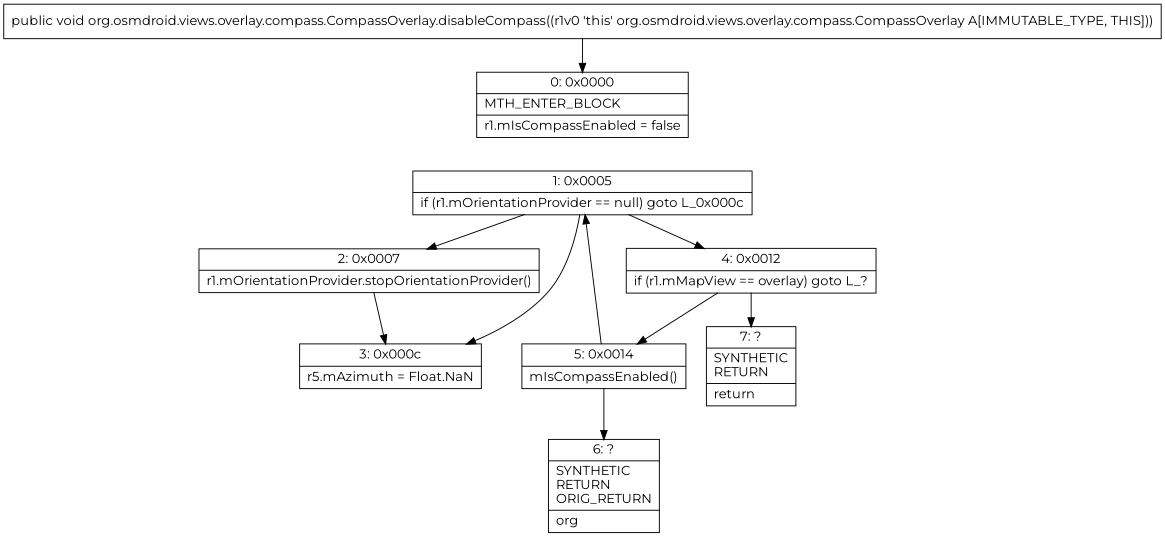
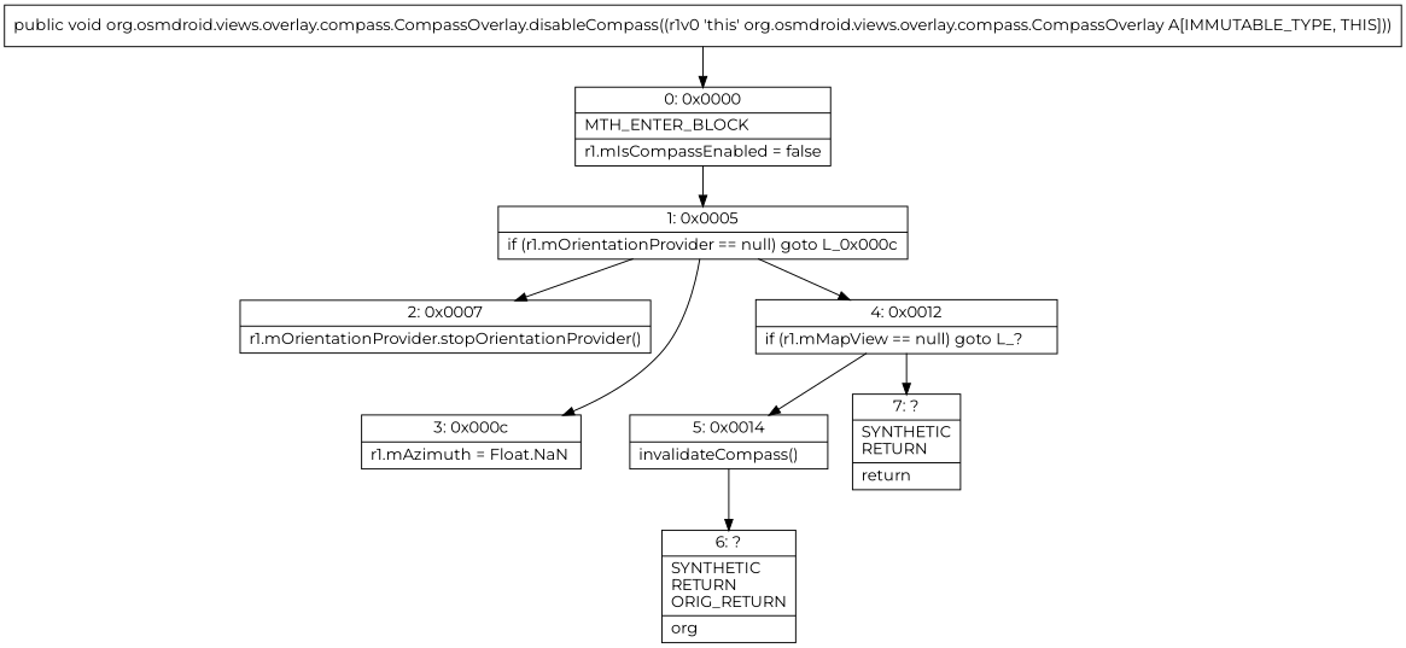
  digraph {
    fontname=Montserrat
    node [fontname=Montserrat shape=record]
    edge [fontname=Montserrat]
    n1 [label="{0\:\ 0x0000|MTH_ENTER_BLOCK\l|r1.mIsCompassEnabled = false\l}"]
    n2 [label="{1\:\ 0x0005|if (r1.mOrientationProvider == null) goto L_0x000c\l}"]
    n3 [label="{2\:\ 0x0007|r1.mOrientationProvider.stopOrientationProvider()\l}"]
-   n4 [label="{3\:\ 0x000c|r5.mAzimuth = Float.NaN\l}"]
-   n5 [label="{4\:\ 0x0012|if (r1.mMapView == overlay) goto L_?\l}"]
-   n6 [label="{5\:\ 0x0014|mIsCompassEnabled()\l}"]
+   n4 [label="{3\:\ 0x000c|r1.mAzimuth = Float.NaN\l}"]
+   n5 [label="{4\:\ 0x0012|if (r1.mMapView == null) goto L_?\l}"]
+   n6 [label="{5\:\ 0x0014|invalidateCompass()\l}"]
    n7 [label="{7\:\ ?|SYNTHETIC\lRETURN\l|return\l}"]
    n8 [label="{6\:\ ?|SYNTHETIC\lRETURN\lORIG_RETURN\l|org\l}"]
    n9 [label="{public void org.osmdroid.views.overlay.compass.CompassOverlay.disableCompass((r1v0 'this' org.osmdroid.views.overlay.compass.CompassOverlay A[IMMUTABLE_TYPE, THIS])) }"]
-   n6 -> n2
+   n1 -> n2
    n2 -> n3 [style=solid]
    n2 -> n4
    n2 -> n5
-   n3 -> n4
    n5 -> n6 [style=solid]
    n5 -> n7
    n6 -> n8
    n9 -> n1
  }
